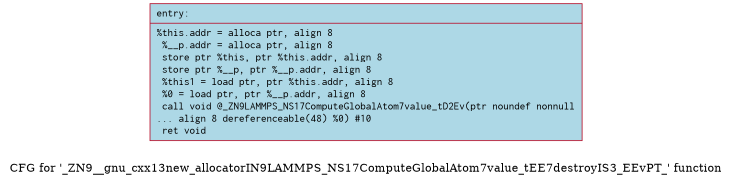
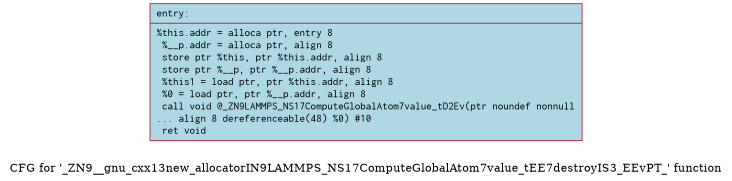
  digraph {
    label="CFG for '_ZN9__gnu_cxx13new_allocatorIN9LAMMPS_NS17ComputeGlobalAtom7value_tEE7destroyIS3_EEvPT_' function"
-   n1 [color="#b70d28ff" fillcolor=lightblue fontname=Courier label="{entry:\l|  %this.addr = alloca ptr, align 8\l  %__p.addr = alloca ptr, align 8\l  store ptr %this, ptr %this.addr, align 8\l  store ptr %__p, ptr %__p.addr, align 8\l  %this1 = load ptr, ptr %this.addr, align 8\l  %0 = load ptr, ptr %__p.addr, align 8\l  call void @_ZN9LAMMPS_NS17ComputeGlobalAtom7value_tD2Ev(ptr noundef nonnull\l... align 8 dereferenceable(48) %0) #10\l  ret void\l}" shape=record style=filled]
+   n1 [color="#b70d28ff" fillcolor=lightblue fontname=Courier label="{entry:\l|  %this.addr = alloca ptr, entry 8\l  %__p.addr = alloca ptr, align 8\l  store ptr %this, ptr %this.addr, align 8\l  store ptr %__p, ptr %__p.addr, align 8\l  %this1 = load ptr, ptr %this.addr, align 8\l  %0 = load ptr, ptr %__p.addr, align 8\l  call void @_ZN9LAMMPS_NS17ComputeGlobalAtom7value_tD2Ev(ptr noundef nonnull\l... align 8 dereferenceable(48) %0) #10\l  ret void\l}" shape=record style=filled]
  }
